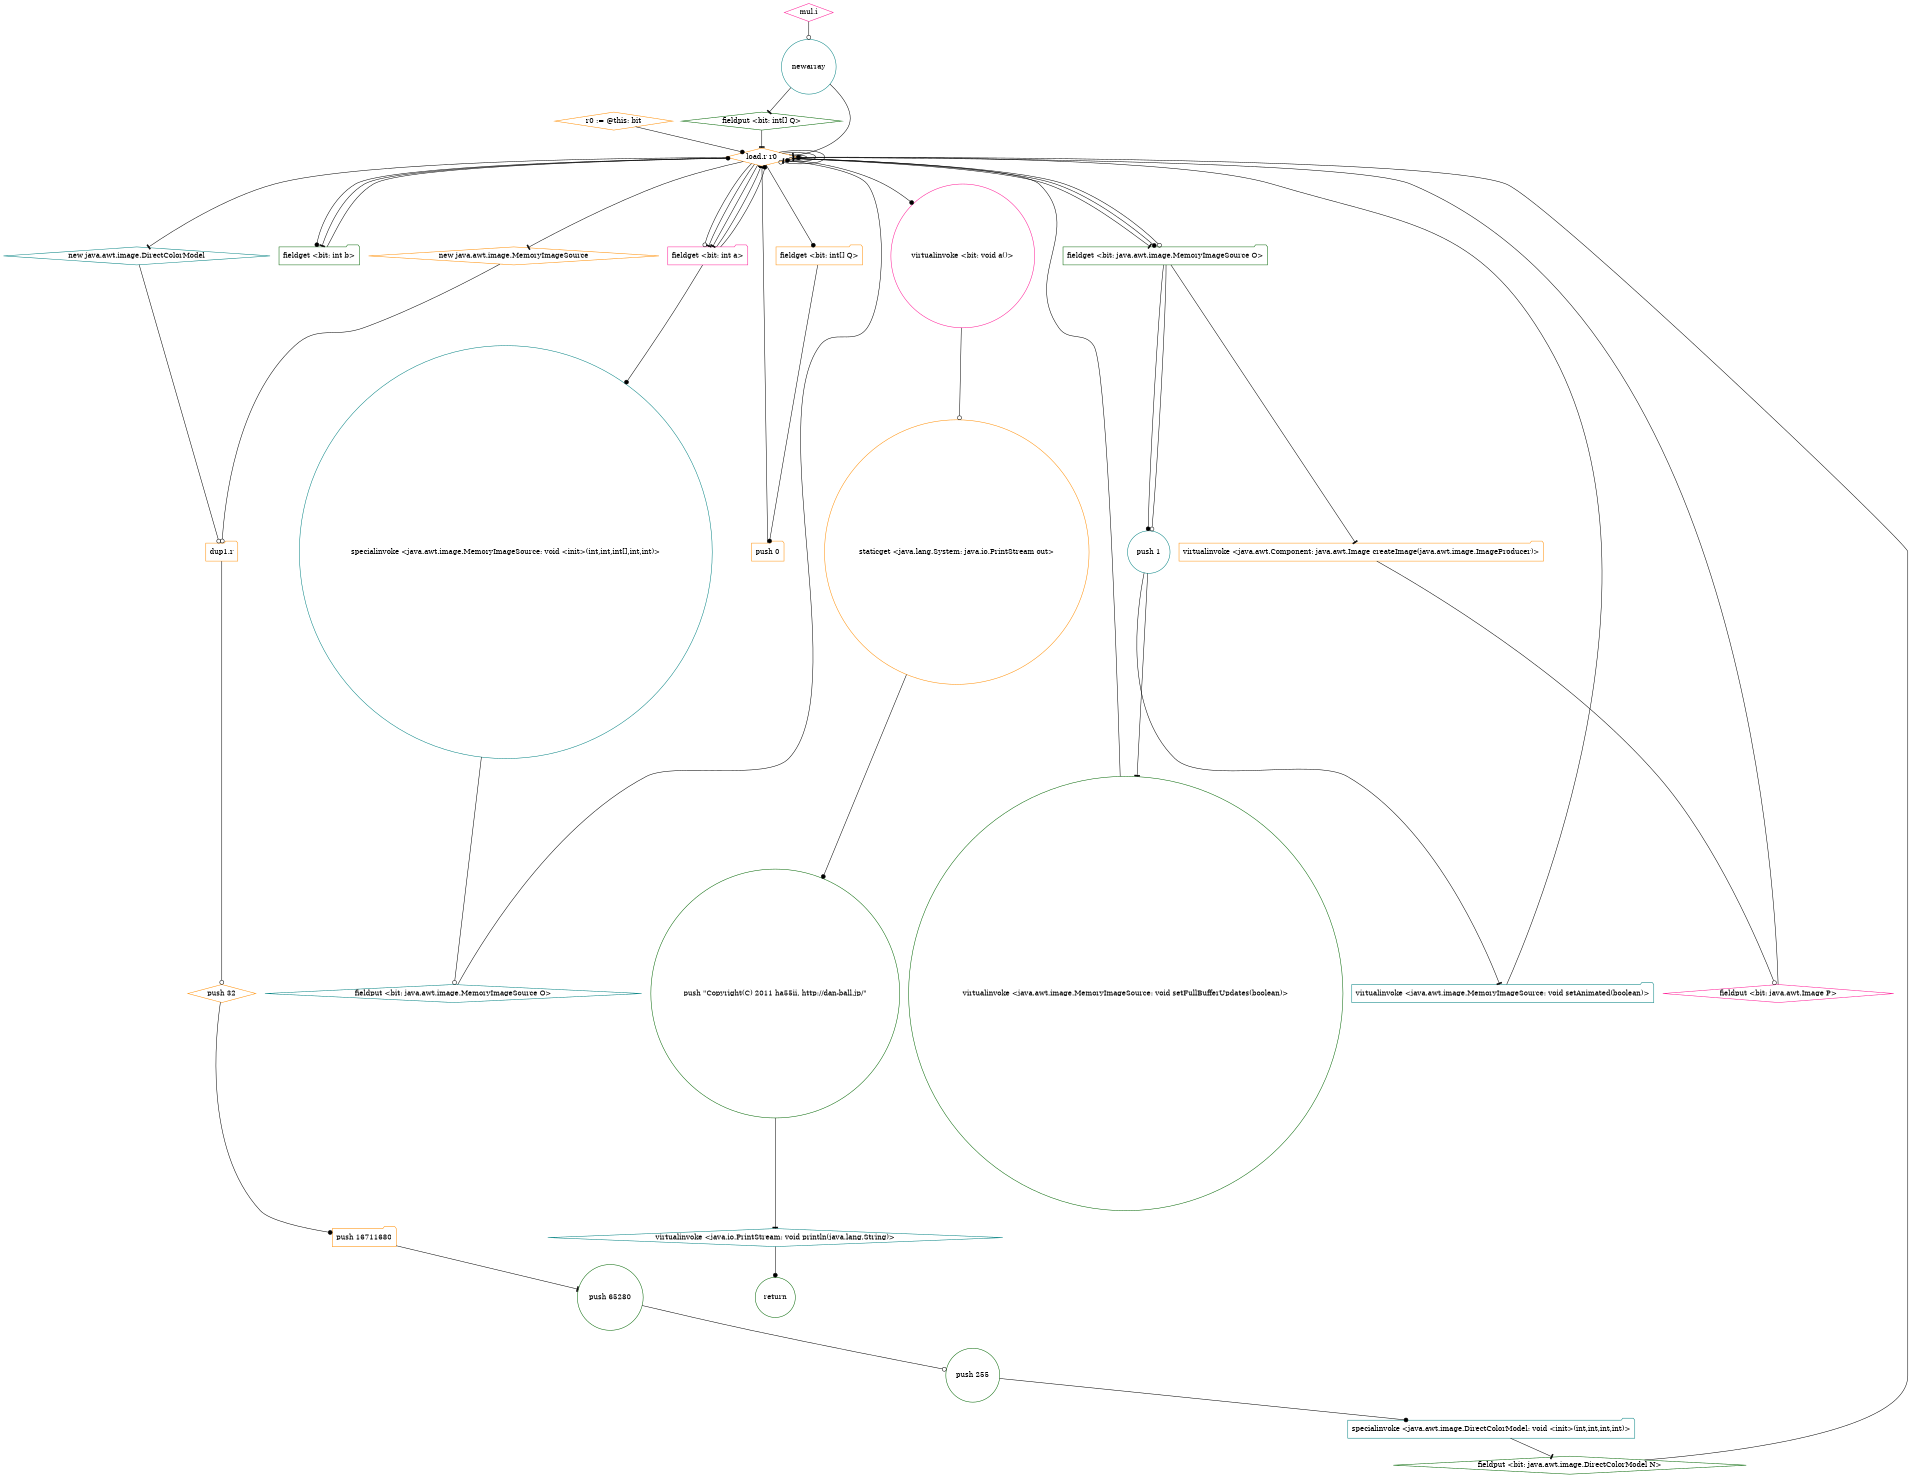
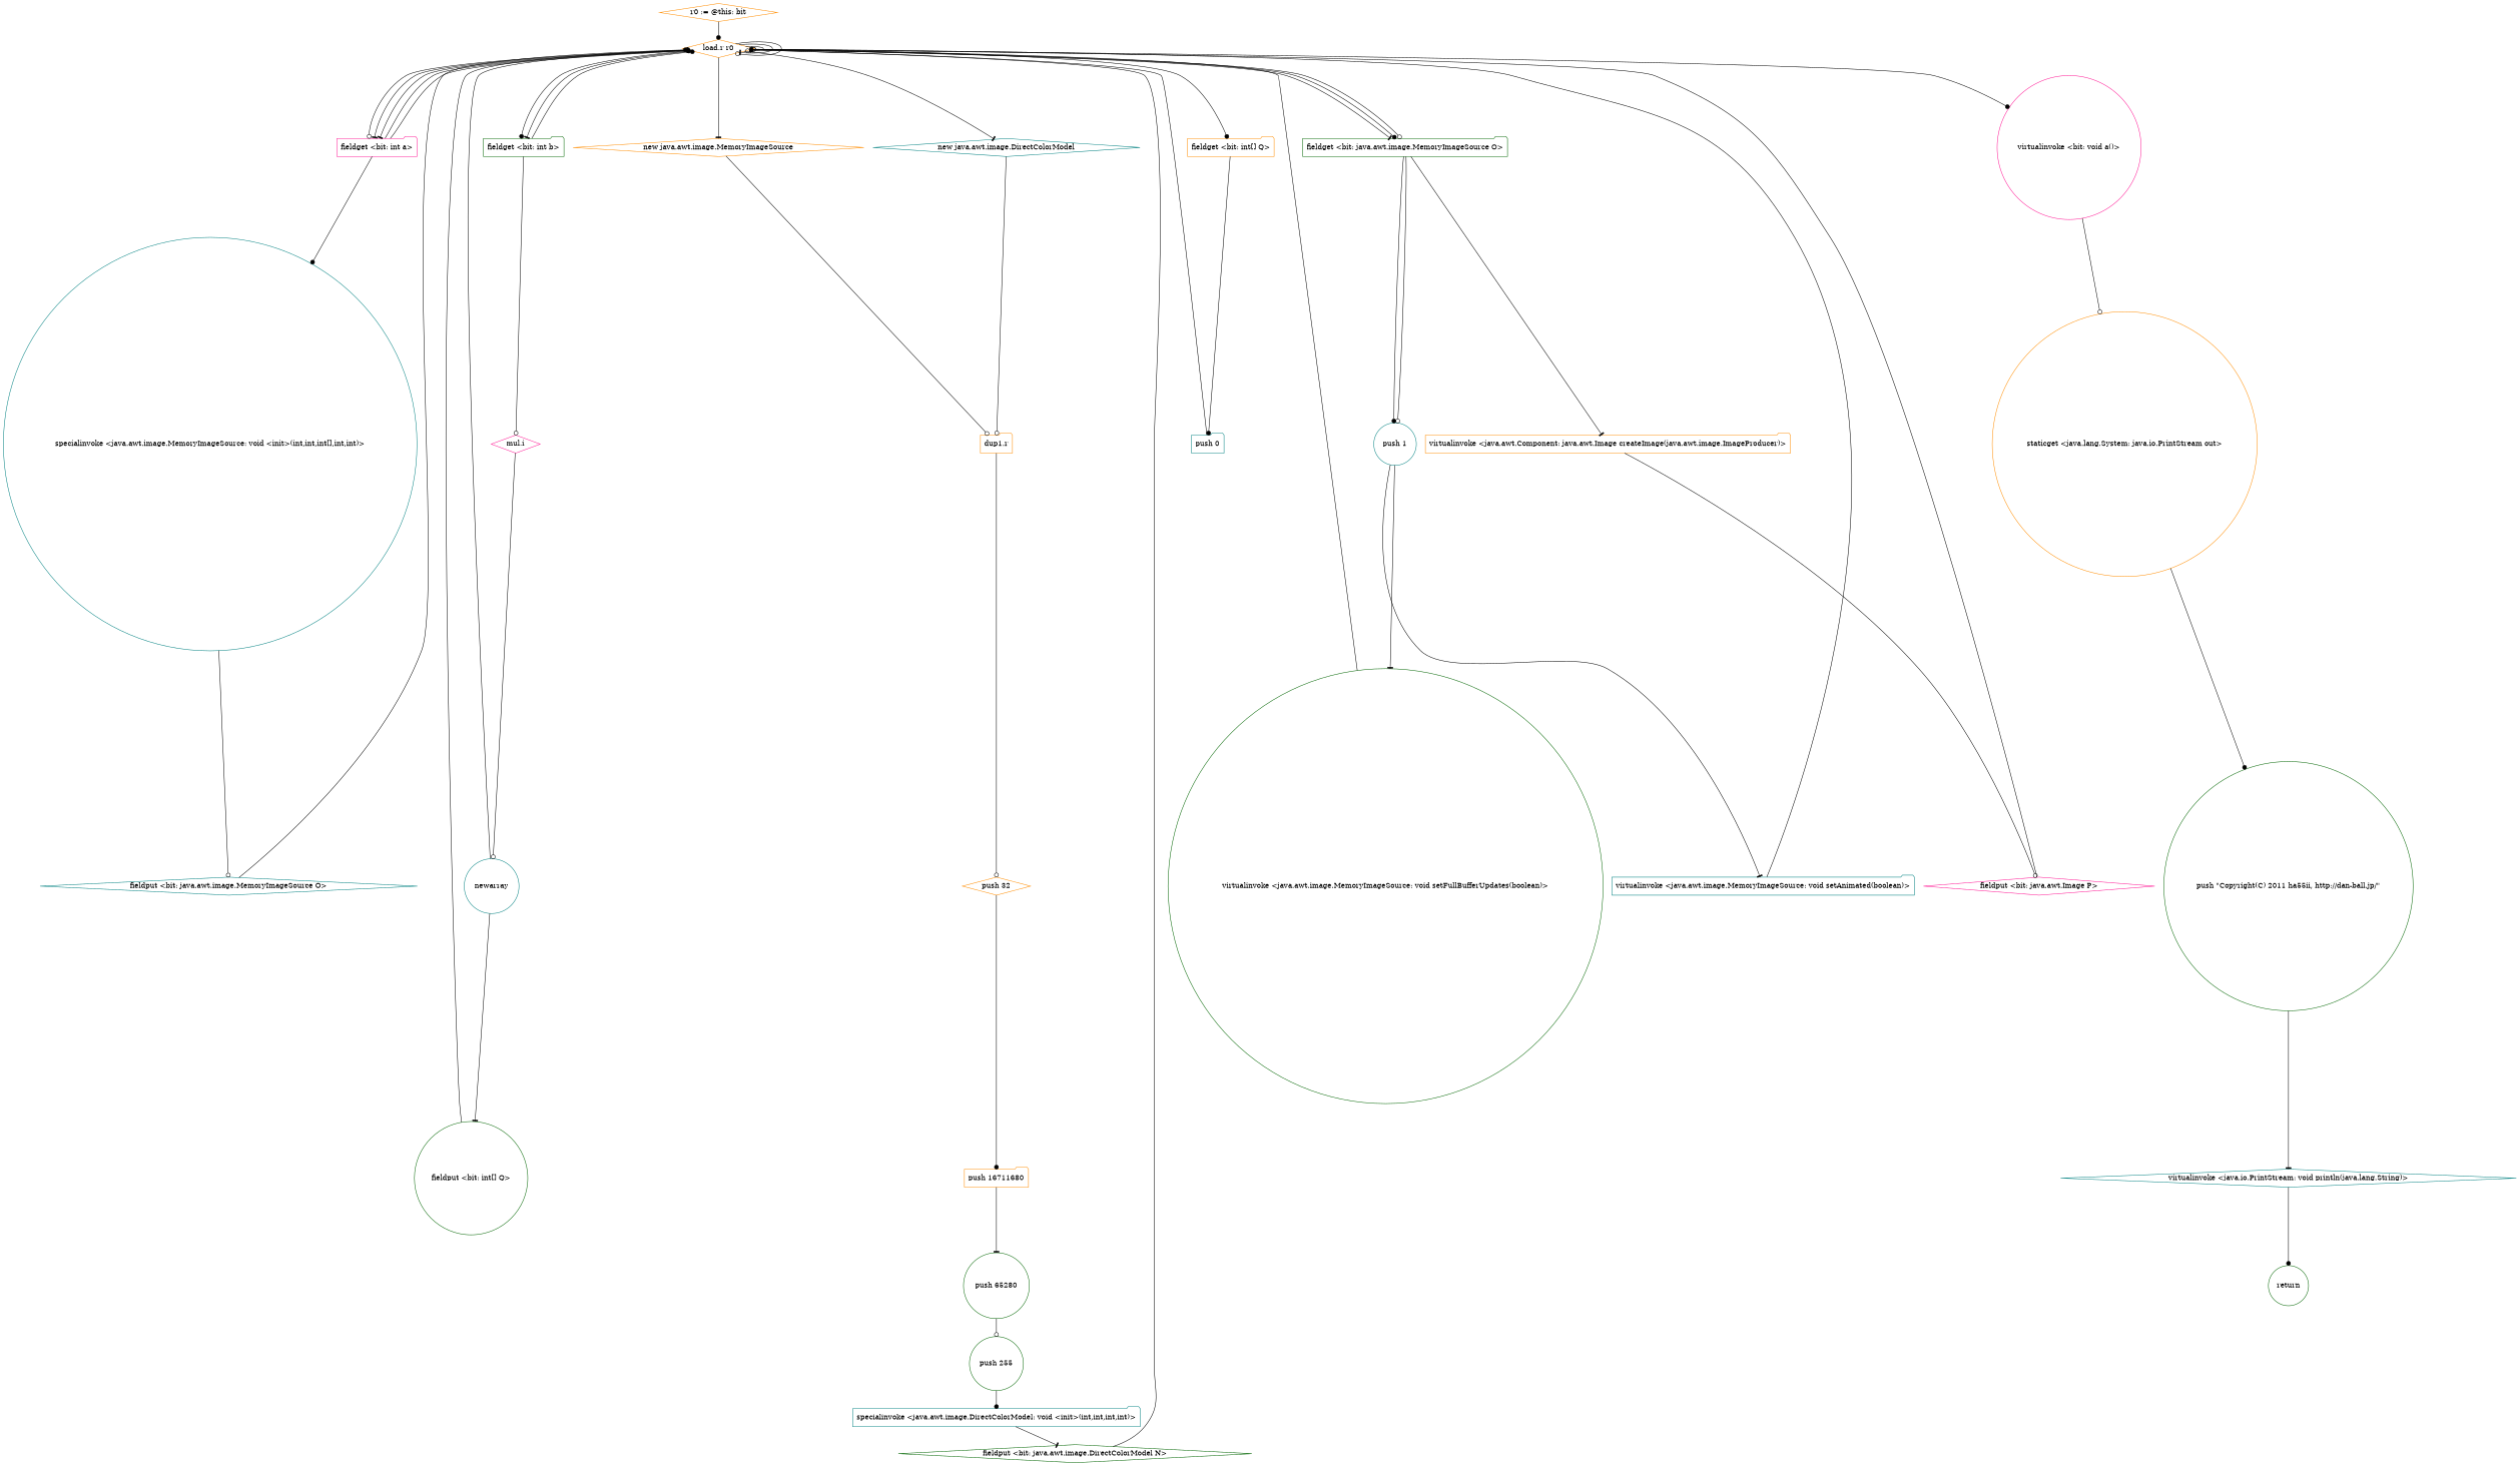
  digraph {
    node [color=darkorange shape=circle]
    edge [arrowhead=tee]
    "r0 := @this: bit" [shape=diamond]
    "load.r r0" [shape=diamond]
    "fieldget <bit: int a>" [color=deeppink shape=folder]
    "fieldget <bit: int b>" [color=darkgreen shape=folder]
    "new java.awt.image.DirectColorModel" [color=teal shape=diamond]
    "new java.awt.image.MemoryImageSource" [shape=diamond]
    "fieldget <bit: int[] Q>" [shape=folder]
    "fieldget <bit: java.awt.image.MemoryImageSource O>" [color=darkgreen shape=folder]
    "virtualinvoke <bit: void a()>" [color=deeppink]
    "specialinvoke <java.awt.image.MemoryImageSource: void <init>(int,int,int[],int,int)>" [color=teal]
    "mul.i" [color=deeppink shape=diamond]
    "dup1.r" [shape=folder]
-   "push 0" [shape=folder]
+   "push 0" [color=teal shape=folder]
    "push 1" [color=teal]
    "virtualinvoke <java.awt.Component: java.awt.Image createImage(java.awt.image.ImageProducer)>" [shape=folder]
    "staticget <java.lang.System: java.io.PrintStream out>"
    "fieldput <bit: java.awt.image.MemoryImageSource O>" [color=teal shape=diamond]
    newarray [color=teal]
-   "fieldput <bit: int[] Q>" [color=darkgreen shape=diamond]
+   "fieldput <bit: int[] Q>" [color=darkgreen]
    "push 32" [shape=diamond]
    "push 16711680" [shape=folder]
    "push 65280" [color=darkgreen]
    "push 255" [color=darkgreen]
    "specialinvoke <java.awt.image.DirectColorModel: void <init>(int,int,int,int)>" [color=teal shape=folder]
    "fieldput <bit: java.awt.image.DirectColorModel N>" [color=darkgreen shape=diamond]
    "virtualinvoke <java.awt.image.MemoryImageSource: void setFullBufferUpdates(boolean)>" [color=darkgreen]
    "virtualinvoke <java.awt.image.MemoryImageSource: void setAnimated(boolean)>" [color=teal shape=folder]
    "fieldput <bit: java.awt.Image P>" [color=deeppink shape=diamond]
    "push \"Copyright(C) 2011 ha55ii, http://dan-ball.jp/\"" [color=darkgreen]
    "virtualinvoke <java.io.PrintStream: void println(java.lang.String)>" [color=teal shape=diamond]
    return [color=darkgreen]
    "r0 := @this: bit" -> "load.r r0" [arrowhead=dot]
    "load.r r0" -> "load.r r0" [arrowhead=odot]
    "load.r r0" -> "load.r r0"
    "load.r r0" -> "load.r r0" [arrowhead=odot]
    "load.r r0" -> "fieldget <bit: int a>" [arrowhead=odot]
    "load.r r0" -> "fieldget <bit: int a>"
    "load.r r0" -> "fieldget <bit: int a>"
    "load.r r0" -> "fieldget <bit: int b>" [arrowhead=dot]
    "load.r r0" -> "fieldget <bit: int b>"
    "load.r r0" -> "new java.awt.image.DirectColorModel"
    "load.r r0" -> "new java.awt.image.MemoryImageSource"
    "load.r r0" -> "fieldget <bit: int[] Q>" [arrowhead=dot]
    "load.r r0" -> "fieldget <bit: java.awt.image.MemoryImageSource O>"
    "load.r r0" -> "fieldget <bit: java.awt.image.MemoryImageSource O>" [arrowhead=dot]
    "load.r r0" -> "fieldget <bit: java.awt.image.MemoryImageSource O>" [arrowhead=odot]
    "load.r r0" -> "virtualinvoke <bit: void a()>" [arrowhead=dot]
    "fieldget <bit: int a>" -> "load.r r0"
    "fieldget <bit: int a>" -> "load.r r0" [arrowhead=dot]
    "fieldget <bit: int a>" -> "specialinvoke <java.awt.image.MemoryImageSource: void <init>(int,int,int[],int,int)>" [arrowhead=dot]
    "fieldget <bit: int b>" -> "load.r r0" [arrowhead=dot]
+   "fieldget <bit: int b>" -> "mul.i" [arrowhead=odot]
    "new java.awt.image.DirectColorModel" -> "dup1.r" [arrowhead=odot]
    "new java.awt.image.MemoryImageSource" -> "dup1.r" [arrowhead=odot]
    "fieldget <bit: int[] Q>" -> "push 0" [arrowhead=dot]
    "fieldget <bit: java.awt.image.MemoryImageSource O>" -> "push 1" [arrowhead=dot]
    "fieldget <bit: java.awt.image.MemoryImageSource O>" -> "push 1" [arrowhead=odot]
    "fieldget <bit: java.awt.image.MemoryImageSource O>" -> "virtualinvoke <java.awt.Component: java.awt.Image createImage(java.awt.image.ImageProducer)>"
    "virtualinvoke <bit: void a()>" -> "staticget <java.lang.System: java.io.PrintStream out>" [arrowhead=odot]
    "specialinvoke <java.awt.image.MemoryImageSource: void <init>(int,int,int[],int,int)>" -> "fieldput <bit: java.awt.image.MemoryImageSource O>" [arrowhead=odot]
    "mul.i" -> newarray [arrowhead=odot]
    "dup1.r" -> "push 32" [arrowhead=odot]
    "push 0" -> "load.r r0"
    "push 1" -> "virtualinvoke <java.awt.image.MemoryImageSource: void setFullBufferUpdates(boolean)>"
    "push 1" -> "virtualinvoke <java.awt.image.MemoryImageSource: void setAnimated(boolean)>"
    "virtualinvoke <java.awt.Component: java.awt.Image createImage(java.awt.image.ImageProducer)>" -> "fieldput <bit: java.awt.Image P>" [arrowhead=odot]
    "staticget <java.lang.System: java.io.PrintStream out>" -> "push \"Copyright(C) 2011 ha55ii, http://dan-ball.jp/\"" [arrowhead=dot]
    "fieldput <bit: java.awt.image.MemoryImageSource O>" -> "load.r r0" [arrowhead=dot]
    newarray -> "load.r r0"
    newarray -> "fieldput <bit: int[] Q>"
    "fieldput <bit: int[] Q>" -> "load.r r0"
    "push 32" -> "push 16711680" [arrowhead=dot]
    "push 16711680" -> "push 65280"
    "push 65280" -> "push 255" [arrowhead=odot]
    "push 255" -> "specialinvoke <java.awt.image.DirectColorModel: void <init>(int,int,int,int)>" [arrowhead=dot]
    "specialinvoke <java.awt.image.DirectColorModel: void <init>(int,int,int,int)>" -> "fieldput <bit: java.awt.image.DirectColorModel N>"
    "fieldput <bit: java.awt.image.DirectColorModel N>" -> "load.r r0" [arrowhead=dot]
    "virtualinvoke <java.awt.image.MemoryImageSource: void setFullBufferUpdates(boolean)>" -> "load.r r0"
    "virtualinvoke <java.awt.image.MemoryImageSource: void setAnimated(boolean)>" -> "load.r r0" [arrowhead=odot]
    "fieldput <bit: java.awt.Image P>" -> "load.r r0" [arrowhead=odot]
    "push \"Copyright(C) 2011 ha55ii, http://dan-ball.jp/\"" -> "virtualinvoke <java.io.PrintStream: void println(java.lang.String)>"
    "virtualinvoke <java.io.PrintStream: void println(java.lang.String)>" -> return [arrowhead=dot]
  }
